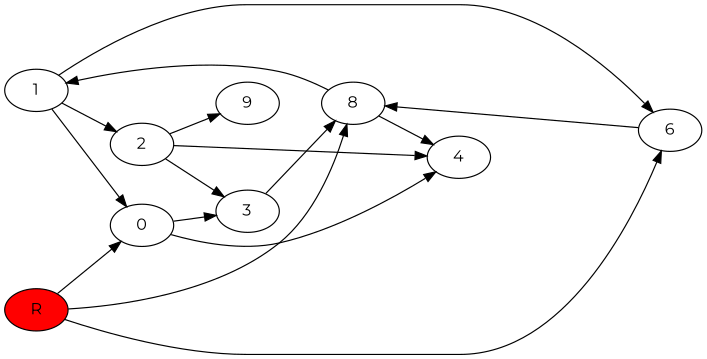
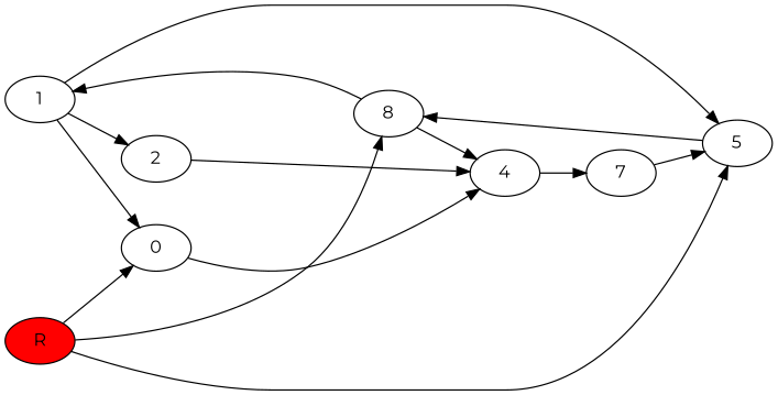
  digraph {
    fontname=Montserrat
    rankdir=LR
    node [fontname=Montserrat]
    edge [fontname=Montserrat]
    1
    2
-   5 [label=6]
+   5
    n4 [label=0]
-   3
    4
-   9
    8
+   7
    R [fillcolor="#ff0000" style=filled]
    1 -> 2
    1 -> 5
    1 -> n4
-   2 -> 3
    2 -> 4
-   2 -> 9
    5 -> 8
-   n4 -> 3
    n4 -> 4
-   3 -> 8
+   4 -> 7
    8 -> 1
    8 -> 4
+   7 -> 5
    R -> 5
    R -> n4
    R -> 8
  }
